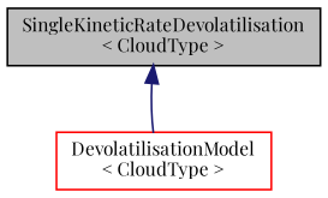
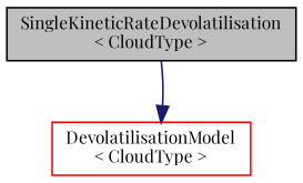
  digraph {
    fontname="Playfair Display"
    node [fontname="Playfair Display" fontsize=10 shape=record]
    n1 [color=black fillcolor=grey75 fontcolor=black height=0.2 label="SingleKineticRateDevolatilisation\l\< CloudType \>" style=filled width=0.4]
    n2 [color=red height=0.2 label="DevolatilisationModel\l\< CloudType \>" width=0.4]
-   n1 -> n2 [color=midnightblue dir=back fontname="Playfair Display" fontsize=10 labelfontname=Helvetica labelfontsize=10 style=solid]
+   n2 -> n1 [color=midnightblue dir=back fontname="Playfair Display" fontsize=10 labelfontname=Helvetica labelfontsize=10 style=solid]
  }
